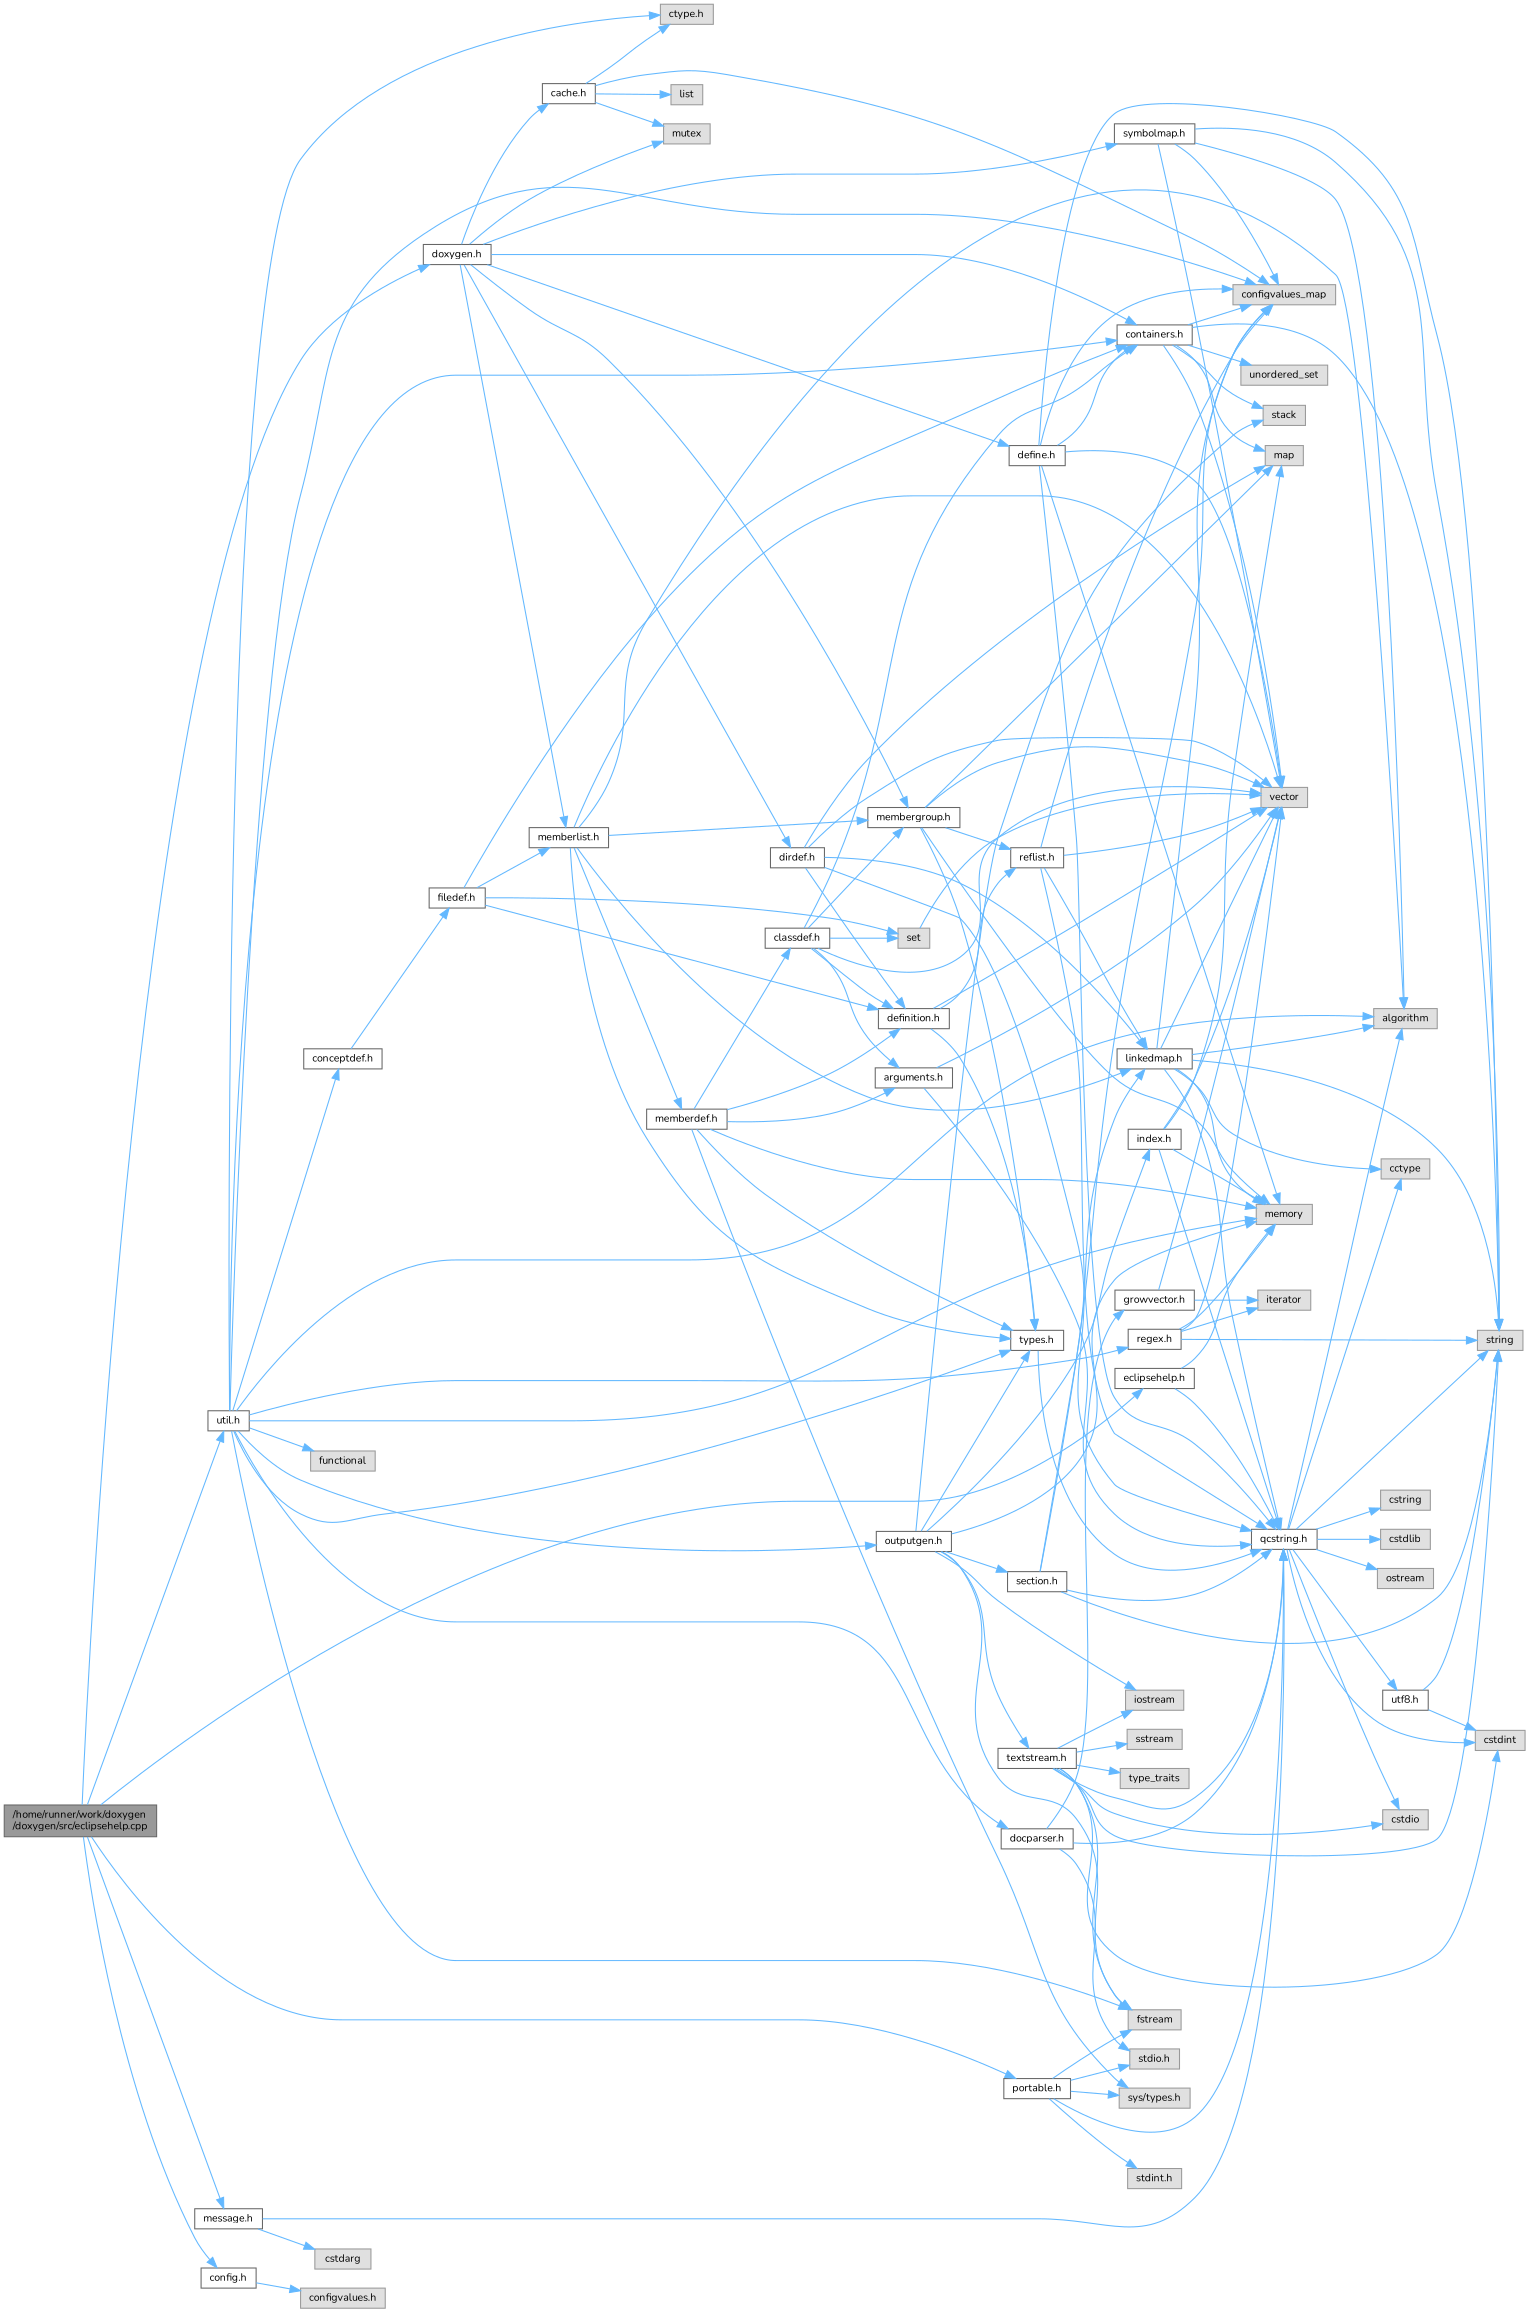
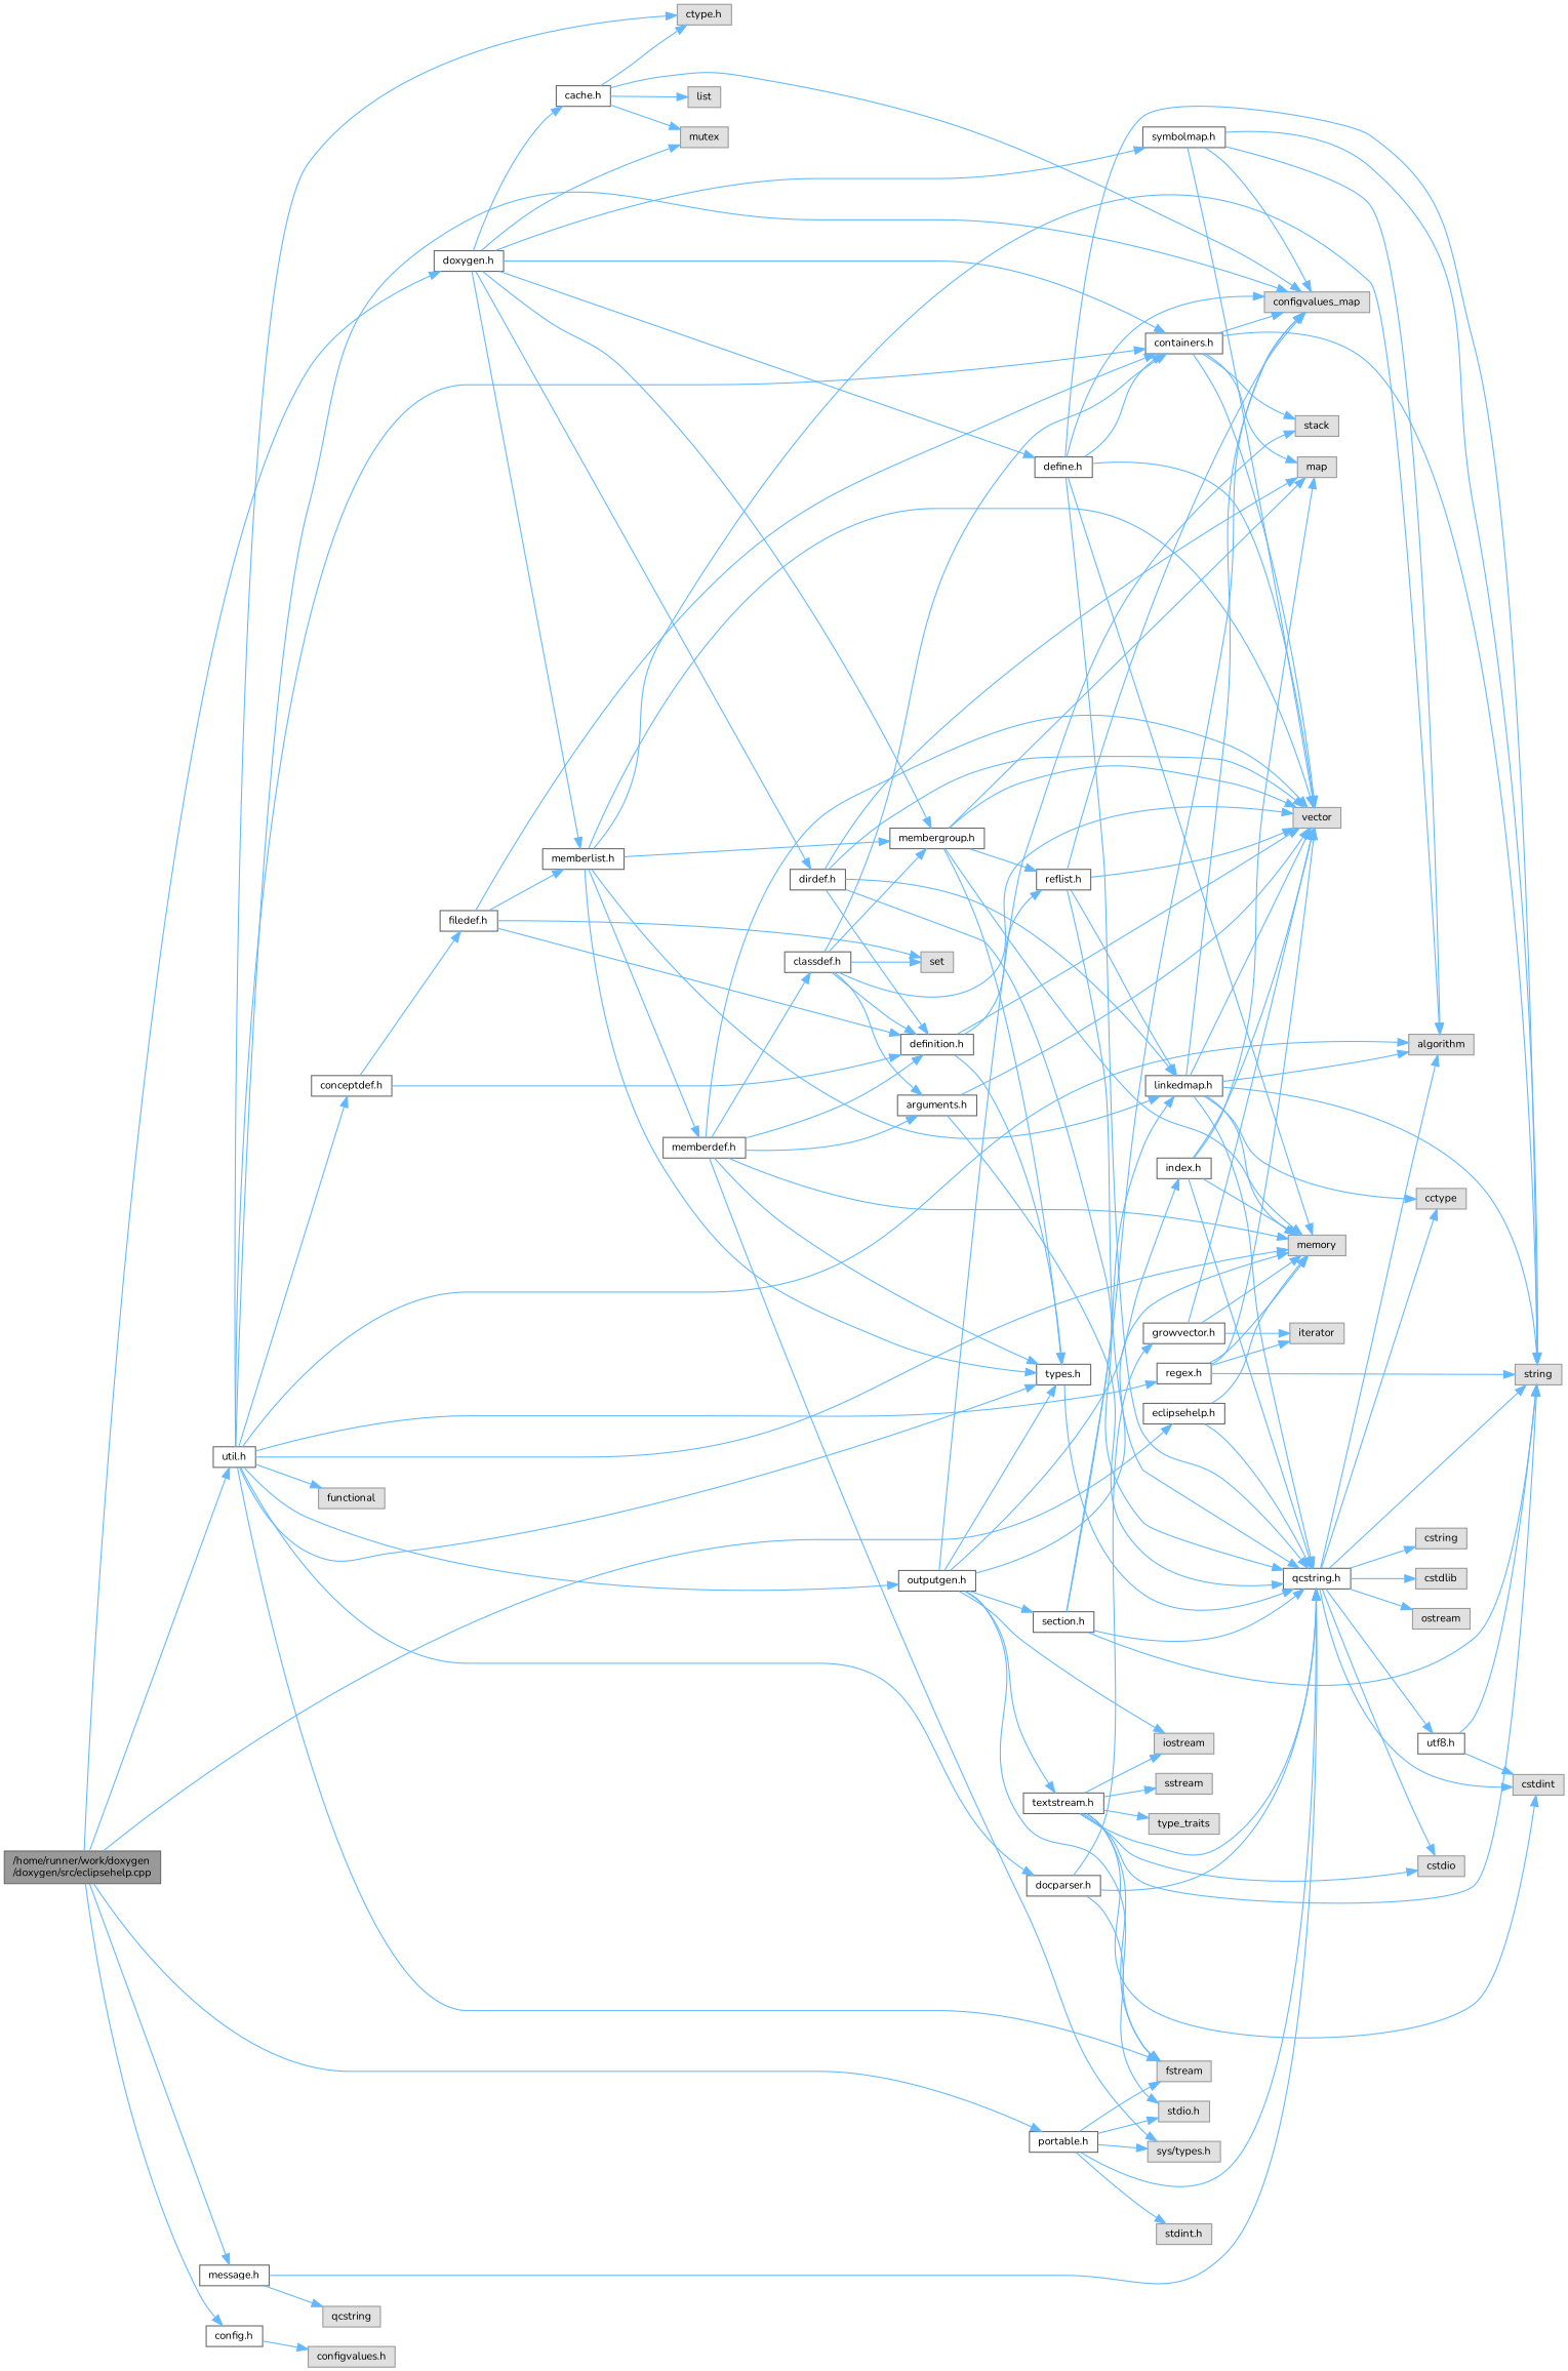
  digraph {
    fontname=Nunito
    rankdir=LR
    node [color=grey40 fillcolor=white fontname=Nunito fontsize=10 shape=box style=filled]
    edge [color=steelblue1 fontname=Nunito fontsize=10 labelfontname=Helvetica labelfontsize=10 style=solid]
    n1 [color=gray40 fillcolor=grey60 fontcolor=black height=0.2 label="/home/runner/work/doxygen\l/doxygen/src/eclipsehelp.cpp" width=0.4]
    n2 [height=0.2 label="eclipsehelp.h" width=0.4]
    n3 [height=0.2 label="util.h" width=0.4]
    n4 [height=0.2 label="config.h" width=0.4]
    n5 [height=0.2 label="message.h" width=0.4]
    n6 [height=0.2 label="doxygen.h" width=0.4]
    n7 [height=0.2 label="portable.h" width=0.4]
    n8 [color=grey60 fillcolor="#E0E0E0" height=0.2 label=memory width=0.4]
    n9 [height=0.2 label="qcstring.h" width=0.4]
    n10 [color=grey60 fillcolor="#E0E0E0" height=0.2 label=algorithm width=0.4]
    n11 [color=grey60 fillcolor="#E0E0E0" height=0.2 label=configvalues_map width=0.4]
    n12 [color=grey60 fillcolor="#E0E0E0" height=0.2 label=functional width=0.4]
    n13 [color=grey60 fillcolor="#E0E0E0" height=0.2 label=fstream width=0.4]
    n14 [color=grey60 fillcolor="#E0E0E0" height=0.2 label="ctype.h" width=0.4]
    n15 [height=0.2 label="types.h" width=0.4]
    n16 [height=0.2 label="docparser.h" width=0.4]
    n17 [height=0.2 label="containers.h" width=0.4]
    n18 [height=0.2 label="outputgen.h" width=0.4]
    n19 [height=0.2 label="regex.h" width=0.4]
    n20 [height=0.2 label="conceptdef.h" width=0.4]
    n21 [color=grey60 fillcolor="#E0E0E0" height=0.2 label="configvalues.h" width=0.4]
-   n22 [color=grey60 fillcolor="#E0E0E0" height=0.2 label=cstdarg width=0.4]
+   n22 [color=grey60 fillcolor="#E0E0E0" height=0.2 label=qcstring width=0.4]
    n23 [height=0.2 label="memberlist.h" width=0.4]
    n24 [height=0.2 label="membergroup.h" width=0.4]
    n25 [color=grey60 fillcolor="#E0E0E0" height=0.2 label=mutex width=0.4]
    n26 [height=0.2 label="dirdef.h" width=0.4]
    n27 [height=0.2 label="define.h" width=0.4]
    n28 [height=0.2 label="cache.h" width=0.4]
    n29 [height=0.2 label="symbolmap.h" width=0.4]
    n30 [color=grey60 fillcolor="#E0E0E0" height=0.2 label="stdio.h" width=0.4]
    n31 [color=grey60 fillcolor="#E0E0E0" height=0.2 label="sys/types.h" width=0.4]
    n32 [color=grey60 fillcolor="#E0E0E0" height=0.2 label="stdint.h" width=0.4]
    n33 [color=grey60 fillcolor="#E0E0E0" height=0.2 label=string width=0.4]
    n34 [color=grey60 fillcolor="#E0E0E0" height=0.2 label=cctype width=0.4]
    n35 [color=grey60 fillcolor="#E0E0E0" height=0.2 label=cstring width=0.4]
    n36 [color=grey60 fillcolor="#E0E0E0" height=0.2 label=cstdio width=0.4]
    n37 [color=grey60 fillcolor="#E0E0E0" height=0.2 label=cstdlib width=0.4]
    n38 [color=grey60 fillcolor="#E0E0E0" height=0.2 label=cstdint width=0.4]
    n39 [color=grey60 fillcolor="#E0E0E0" height=0.2 label=ostream width=0.4]
    n40 [height=0.2 label="utf8.h" width=0.4]
    n41 [height=0.2 label="growvector.h" width=0.4]
    n42 [color=grey60 fillcolor="#E0E0E0" height=0.2 label=vector width=0.4]
    n43 [color=grey60 fillcolor="#E0E0E0" height=0.2 label=map width=0.4]
-   n44 [color=grey60 fillcolor="#E0E0E0" height=0.2 label=unordered_set width=0.4]
    n45 [color=grey60 fillcolor="#E0E0E0" height=0.2 label=stack width=0.4]
    n46 [color=grey60 fillcolor="#E0E0E0" height=0.2 label=iostream width=0.4]
    n47 [height=0.2 label="index.h" width=0.4]
    n48 [height=0.2 label="section.h" width=0.4]
    n49 [height=0.2 label="textstream.h" width=0.4]
    n50 [color=grey60 fillcolor="#E0E0E0" height=0.2 label=iterator width=0.4]
    n51 [height=0.2 label="definition.h" width=0.4]
    n52 [height=0.2 label="filedef.h" width=0.4]
    n53 [color=grey60 fillcolor="#E0E0E0" height=0.2 label=set width=0.4]
    n54 [height=0.2 label="linkedmap.h" width=0.4]
    n55 [color=grey60 fillcolor="#E0E0E0" height=0.2 label=sstream width=0.4]
    n56 [color=grey60 fillcolor="#E0E0E0" height=0.2 label=type_traits width=0.4]
    n57 [height=0.2 label="reflist.h" width=0.4]
    n58 [height=0.2 label="memberdef.h" width=0.4]
    n59 [height=0.2 label="arguments.h" width=0.4]
    n60 [height=0.2 label="classdef.h" width=0.4]
    n61 [color=grey60 fillcolor="#E0E0E0" height=0.2 label=list width=0.4]
    n1 -> n2
    n1 -> n3
    n1 -> n4
    n1 -> n5
    n1 -> n6
    n1 -> n7
    n2 -> n8
    n2 -> n9
    n3 -> n8
    n3 -> n10
    n3 -> n11
    n3 -> n12
    n3 -> n13
    n3 -> n14
    n3 -> n15
    n3 -> n16
    n3 -> n17
    n3 -> n18
    n3 -> n19
    n3 -> n20
    n4 -> n21
    n5 -> n9
    n5 -> n22
    n6 -> n17
    n6 -> n23
    n6 -> n24
    n6 -> n25
    n6 -> n26
    n6 -> n27
    n6 -> n28
    n6 -> n29
    n7 -> n9
    n7 -> n13
    n7 -> n30
    n7 -> n31
    n7 -> n32
    n9 -> n10
    n9 -> n33
    n9 -> n34
    n9 -> n35
    n9 -> n36
    n9 -> n37
    n9 -> n38
    n9 -> n39
    n9 -> n40
    n15 -> n9
    n16 -> n9
    n16 -> n30
    n16 -> n41
    n17 -> n11
    n17 -> n33
    n17 -> n42
    n17 -> n43
-   n17 -> n44
    n17 -> n45
    n18 -> n8
    n18 -> n13
    n18 -> n15
    n18 -> n45
    n18 -> n46
    n18 -> n47
    n18 -> n48
    n18 -> n49
    n19 -> n8
    n19 -> n33
    n19 -> n42
    n19 -> n50
+   n20 -> n51
    n20 -> n52
    n23 -> n10
    n23 -> n15
    n23 -> n24
    n23 -> n42
    n23 -> n54
    n23 -> n58
    n24 -> n8
    n24 -> n15
    n24 -> n42
    n24 -> n43
    n24 -> n57
    n26 -> n9
    n26 -> n42
    n26 -> n43
    n26 -> n51
    n26 -> n54
    n27 -> n8
    n27 -> n9
    n27 -> n11
    n27 -> n17
    n27 -> n33
    n27 -> n42
    n28 -> n11
    n28 -> n14
    n28 -> n25
    n28 -> n61
    n29 -> n10
    n29 -> n11
    n29 -> n33
    n29 -> n42
    n40 -> n33
    n40 -> n38
+   n41 -> n8
    n41 -> n42
    n41 -> n50
    n47 -> n8
    n47 -> n9
    n47 -> n42
    n47 -> n43
    n48 -> n9
    n48 -> n11
    n48 -> n33
    n48 -> n54
    n49 -> n9
    n49 -> n13
    n49 -> n33
    n49 -> n36
    n49 -> n38
    n49 -> n46
    n49 -> n55
    n49 -> n56
    n51 -> n15
    n51 -> n42
    n51 -> n57
    n52 -> n17
    n52 -> n23
    n52 -> n51
    n52 -> n53
    n54 -> n8
    n54 -> n9
    n54 -> n10
    n54 -> n11
    n54 -> n33
    n54 -> n34
    n54 -> n42
    n57 -> n9
    n57 -> n11
    n57 -> n42
    n57 -> n54
    n58 -> n8
    n58 -> n15
    n58 -> n31
-   n53 -> n42
+   n58 -> n42
    n58 -> n51
    n58 -> n59
    n58 -> n60
    n59 -> n9
    n59 -> n42
    n60 -> n17
    n60 -> n24
    n60 -> n42
    n60 -> n51
    n60 -> n53
    n60 -> n59
  }
